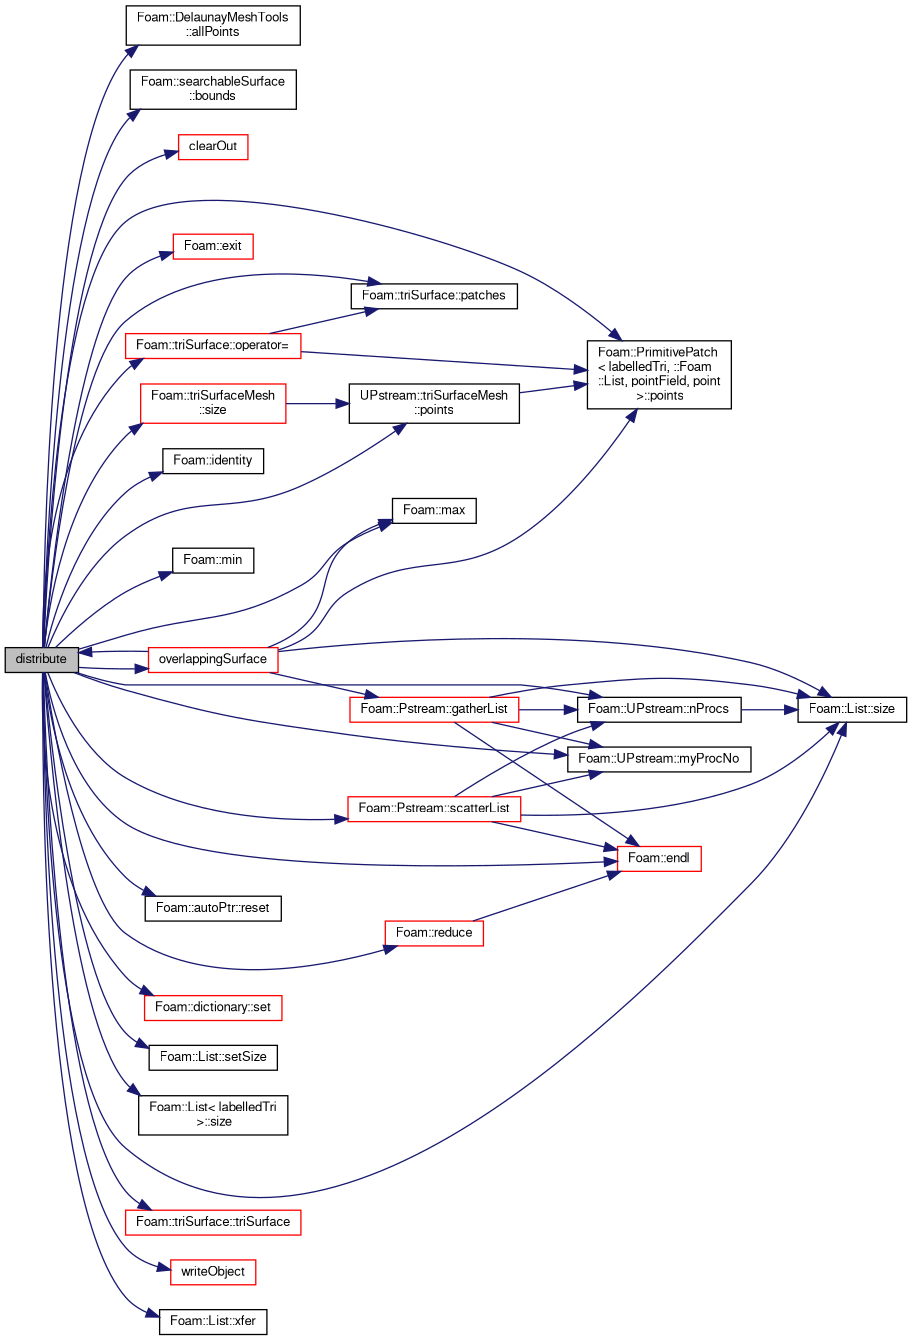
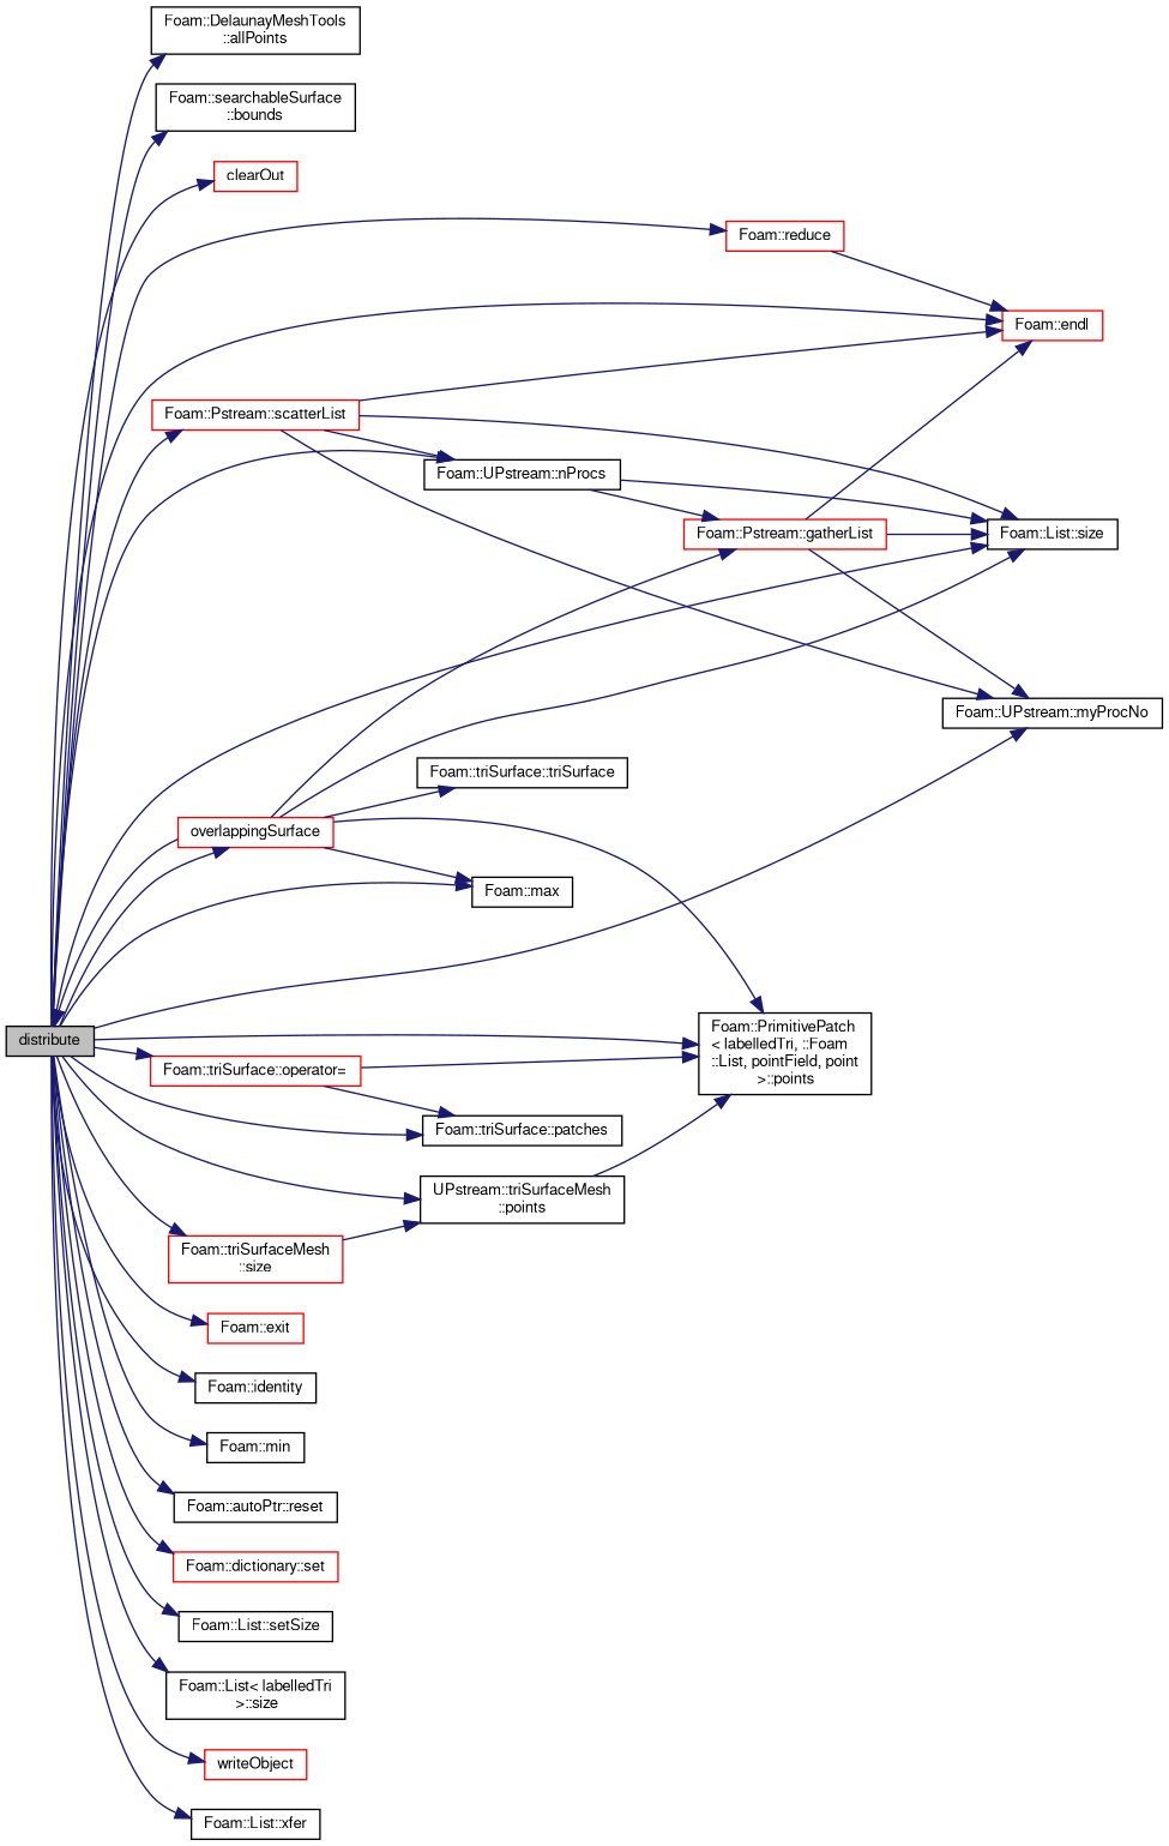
  digraph {
    rankdir=LR
    node [color=black fontname=FreeSans fontsize=10 shape=record]
    edge [color=midnightblue fontname=FreeSans fontsize=10 labelfontname=FreeSans labelfontsize=10 style=solid]
    n1 [fillcolor=grey75 fontcolor=black height=0.2 label=distribute style=filled width=0.4]
    n2 [height=0.2 label="Foam::DelaunayMeshTools\l::allPoints" width=0.4]
    n3 [height=0.2 label="Foam::searchableSurface\l::bounds" width=0.4]
    n4 [color=red height=0.2 label=clearOut width=0.4]
    n5 [color=red height=0.2 label="Foam::endl" width=0.4]
    n6 [color=red height=0.2 label="Foam::exit" width=0.4]
    n7 [height=0.2 label="Foam::UPstream::nProcs" width=0.4]
    n8 [height=0.2 label="Foam::List::size" width=0.4]
    n9 [height=0.2 label="Foam::UPstream::myProcNo" width=0.4]
    n10 [height=0.2 label="Foam::identity" width=0.4]
    n11 [height=0.2 label="Foam::max" width=0.4]
    n12 [height=0.2 label="Foam::min" width=0.4]
    n13 [color=red height=0.2 label="Foam::triSurface::operator=" width=0.4]
    n14 [height=0.2 label="Foam::PrimitivePatch\l\< labelledTri, ::Foam\l::List, pointField, point\l \>::points" width=0.4]
    n15 [height=0.2 label="Foam::triSurface::patches" width=0.4]
    n16 [color=red height=0.2 label=overlappingSurface width=0.4]
    n17 [height=0.2 label="UPstream::triSurfaceMesh\l::points" width=0.4]
    n18 [color=red height=0.2 label="Foam::reduce" width=0.4]
    n19 [height=0.2 label="Foam::autoPtr::reset" width=0.4]
    n20 [color=red height=0.2 label="Foam::Pstream::scatterList" width=0.4]
    n21 [color=red height=0.2 label="Foam::dictionary::set" width=0.4]
    n22 [height=0.2 label="Foam::List::setSize" width=0.4]
    n23 [height=0.2 label="Foam::List\< labelledTri\l \>::size" width=0.4]
    n24 [color=red height=0.2 label="Foam::triSurfaceMesh\l::size" width=0.4]
-   n25 [color=red height=0.2 label="Foam::triSurface::triSurface" width=0.4]
+   n25 [height=0.2 label="Foam::triSurface::triSurface" width=0.4]
    n26 [color=red height=0.2 label=writeObject width=0.4]
    n27 [height=0.2 label="Foam::List::xfer" width=0.4]
    n28 [color=red height=0.2 label="Foam::Pstream::gatherList" width=0.4]
    n1 -> n2
    n1 -> n3
    n1 -> n4
    n1 -> n5
    n1 -> n6
    n1 -> n7
    n1 -> n8
    n1 -> n9
    n1 -> n10
    n1 -> n11
    n1 -> n12
    n1 -> n13
    n1 -> n14
    n1 -> n15
    n1 -> n16
    n1 -> n17
    n1 -> n18
    n1 -> n19
    n1 -> n20
    n1 -> n21
    n1 -> n22
    n1 -> n23
    n1 -> n24
-   n1 -> n25
+   n16 -> n25
    n1 -> n26
    n1 -> n27
    n7 -> n8
    n13 -> n14
    n13 -> n15
    n16 -> n1
    n16 -> n8
    n16 -> n11
    n16 -> n14
    n16 -> n28
    n17 -> n14
    n18 -> n5
    n20 -> n5
    n20 -> n7
    n20 -> n8
    n20 -> n9
    n24 -> n17
    n28 -> n5
-   n28 -> n7
+   n7 -> n28
    n28 -> n8
    n28 -> n9
  }
